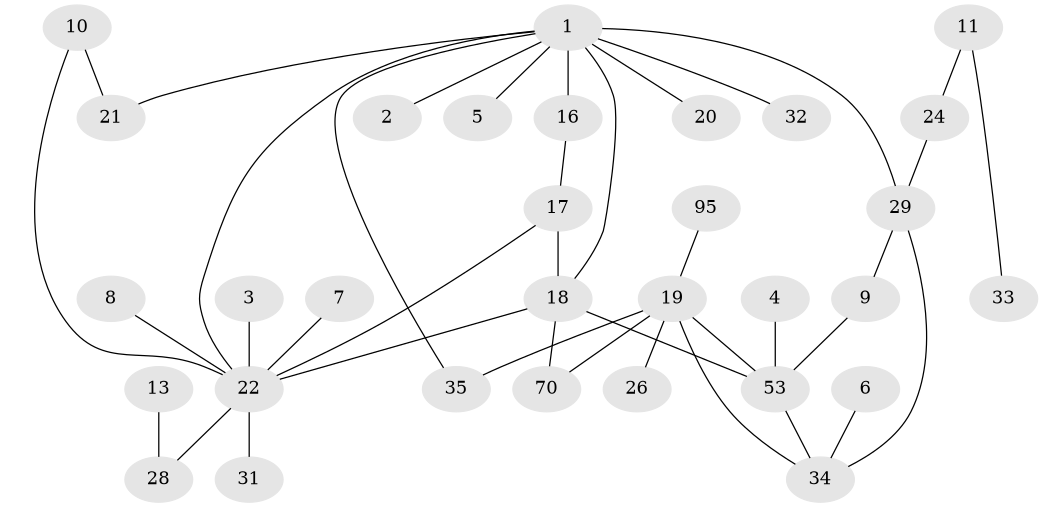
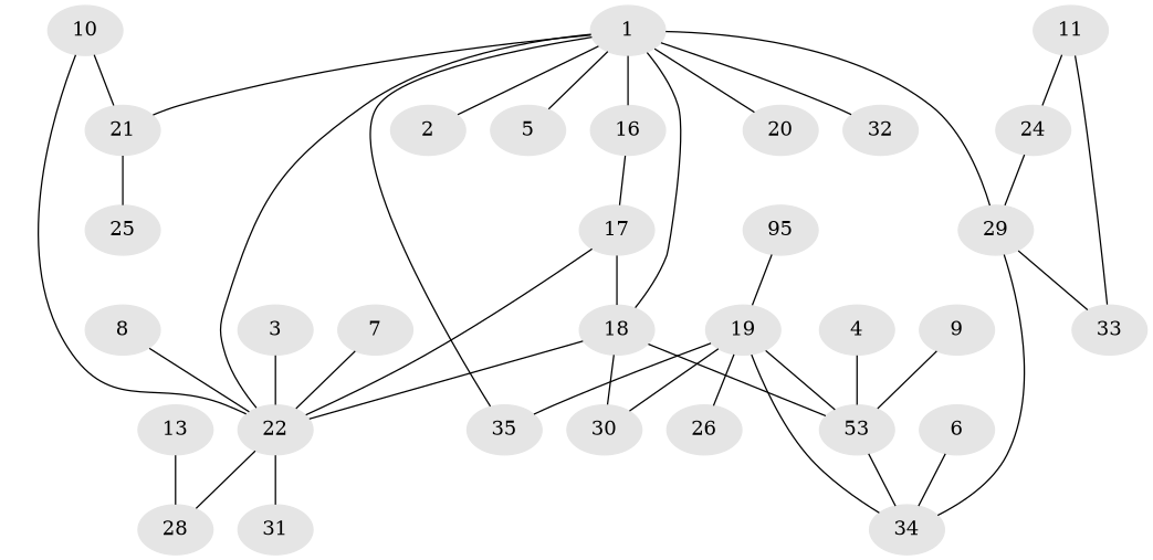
  graph {
    fontname="DejaVu Serif"
    node [color=gray90 fontname="DejaVu Serif" style=filled]
    edge [fontname="DejaVu Serif" weight=1.0]
    1
    2
    5
    16
    18
    20
    21
    22
    29
    32
    35
    17
-   30 [label=70]
+   30
    n14 [label=53]
+   25
    28
    31
    34
    33
    3
    4
    6
    7
    8
    9
    10
    11
    24
    13
    n30 [label=95]
    19
    26
    1 -- 2
    1 -- 5
    1 -- 16 [weight=2.0]
    1 -- 18
    1 -- 20
    1 -- 21
    1 -- 22
    1 -- 29 [weight=2.0]
    1 -- 32
    1 -- 35
    16 -- 17
    18 -- 22
    18 -- 30
    18 -- n14
+   21 -- 25
    22 -- 28
    22 -- 31
    29 -- 34
-   29 -- 9
+   29 -- 33
    17 -- 18
    17 -- 22
    n14 -- 34
    3 -- 22
    4 -- n14
    6 -- 34
    7 -- 22
    8 -- 22
    9 -- n14
    10 -- 21
    10 -- 22
    11 -- 33
    11 -- 24
    24 -- 29
    13 -- 28
    n30 -- 19
    19 -- 35
    19 -- 30
    19 -- n14
    19 -- 34
    19 -- 26
  }
